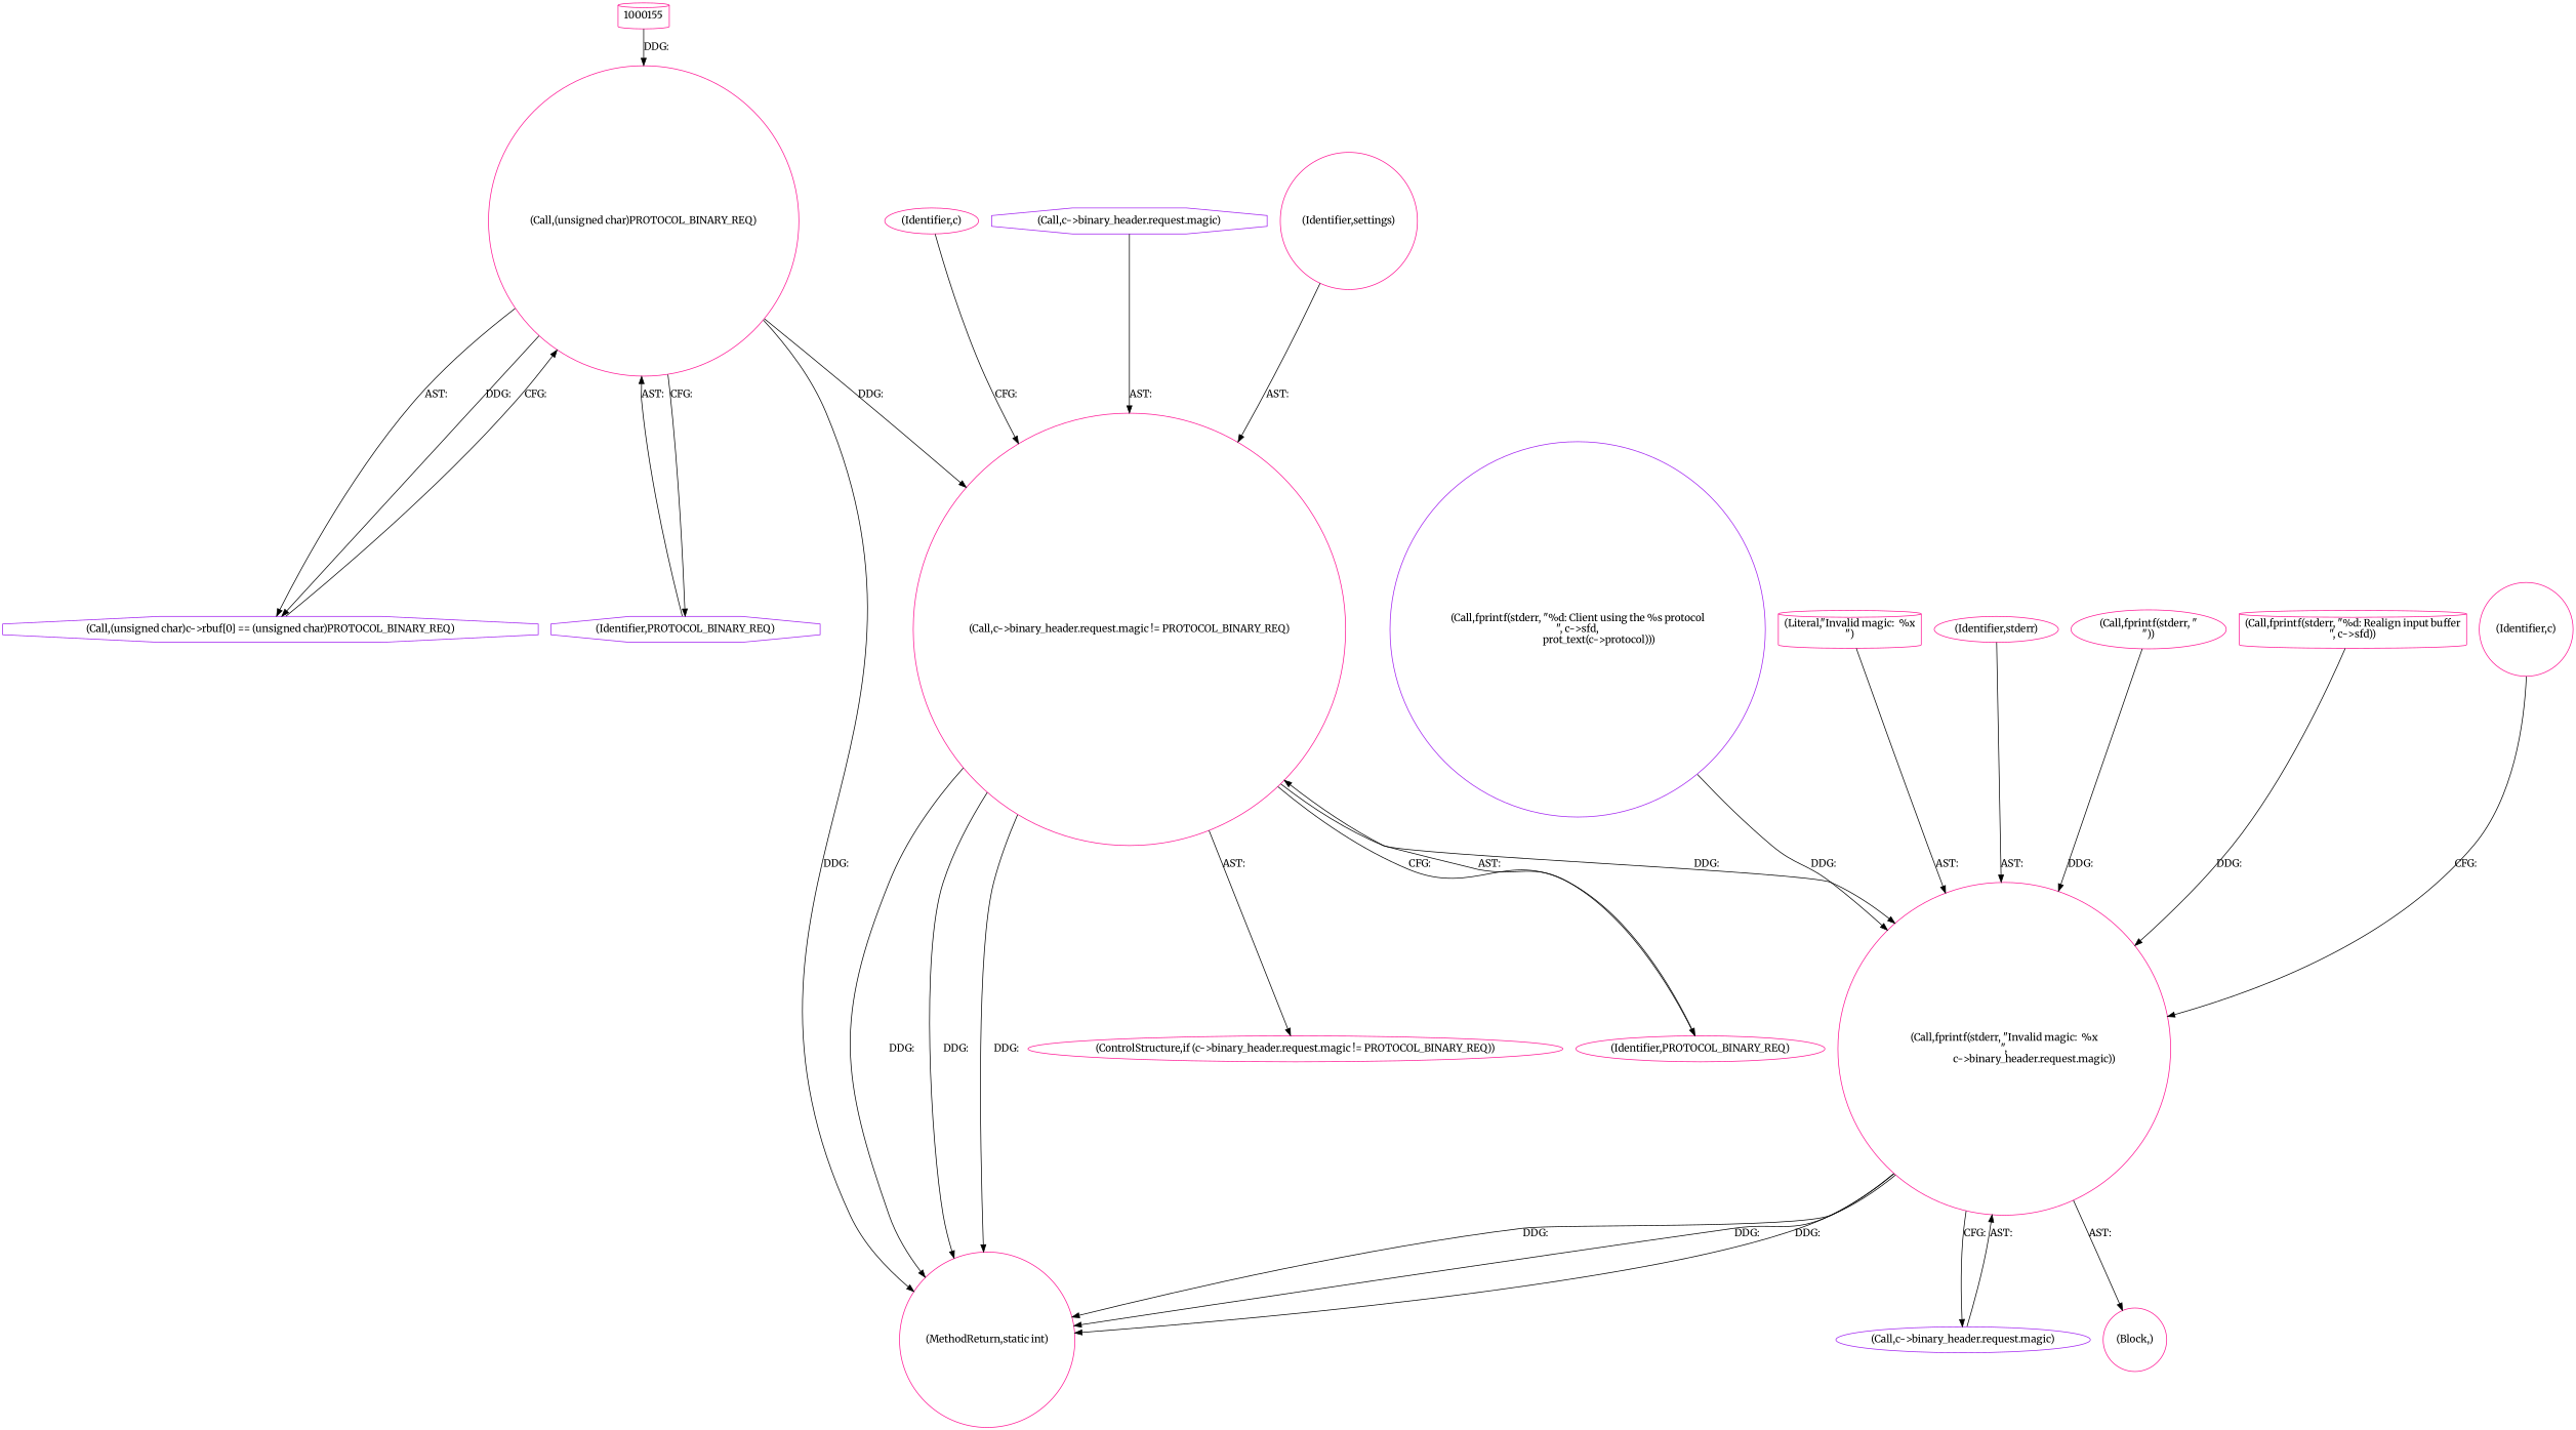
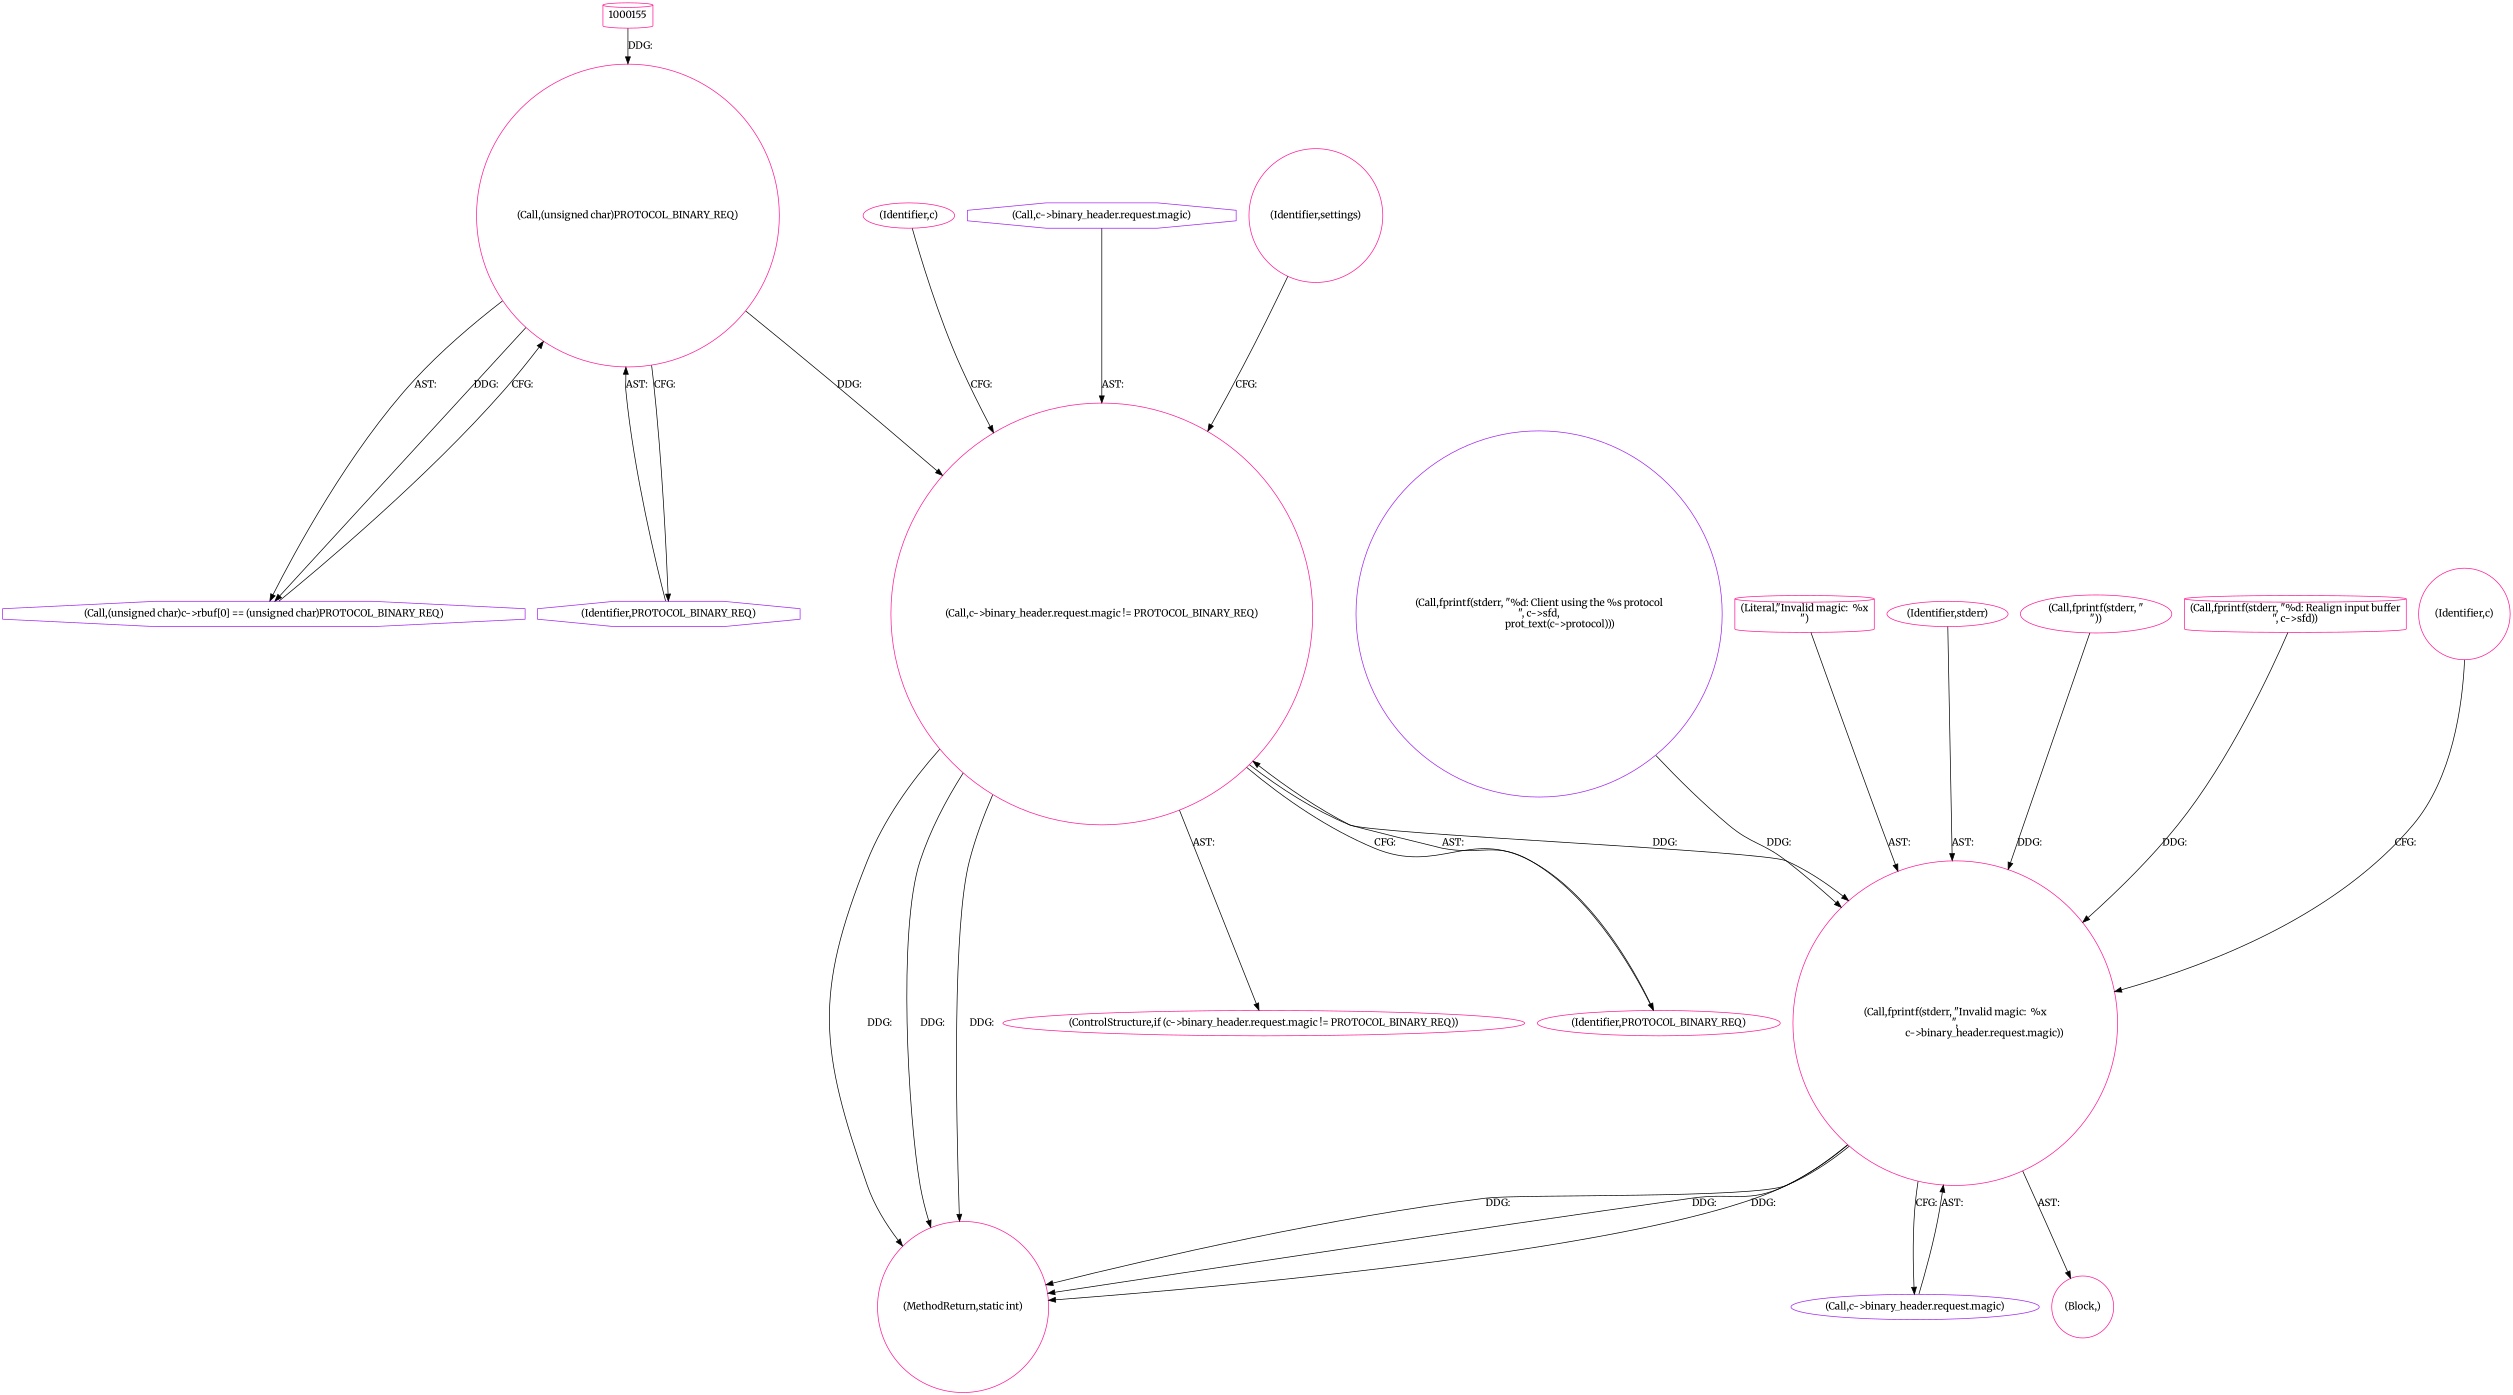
  digraph {
    fontname=Merriweather
    node [color=deeppink fontname=Merriweather shape=circle]
    edge [fontname=Merriweather]
    n1 [label="(Call,c->binary_header.request.magic != PROTOCOL_BINARY_REQ)"]
    n2 [label="(Call,fprintf(stderr, \"Invalid magic:  %x\n\",\n                            c->binary_header.request.magic))"]
    n3 [label="(MethodReturn,static int)"]
    n4 [label="(ControlStructure,if (c->binary_header.request.magic != PROTOCOL_BINARY_REQ))" shape=ellipse]
    n5 [label="(Identifier,PROTOCOL_BINARY_REQ)" shape=ellipse]
    n6 [color=purple label="(Call,c->binary_header.request.magic)" shape=ellipse]
    n7 [label="(Block,)"]
    n8 [label="(Call,(unsigned char)PROTOCOL_BINARY_REQ)"]
    n9 [color=purple label="(Identifier,PROTOCOL_BINARY_REQ)" shape=octagon]
    n10 [color=purple label="(Call,(unsigned char)c->rbuf[0] == (unsigned char)PROTOCOL_BINARY_REQ)" shape=octagon]
    n11 [color=purple label="(Call,fprintf(stderr, \"%d: Client using the %s protocol\n\", c->sfd,\n                    prot_text(c->protocol)))"]
    n12 [label="(Literal,\"Invalid magic:  %x\n\")" shape=cylinder]
    n13 [label="(Identifier,c)" shape=ellipse]
    n14 [label="(Identifier,stderr)" shape=ellipse]
    n15 [label="(Call,fprintf(stderr, \"\n\"))" shape=ellipse]
    n16 [label="(Call,fprintf(stderr, \"%d: Realign input buffer\n\", c->sfd))" shape=cylinder]
    n17 [color=purple label="(Call,c->binary_header.request.magic)" shape=octagon]
    n18 [label="(Identifier,settings)"]
    n19 [label="(Identifier,c)"]
    1000155 [shape=cylinder]
    n1 -> n2 [label="DDG: "]
    n1 -> n3 [label="DDG: "]
    n1 -> n3 [label="DDG: "]
    n1 -> n3 [label="DDG: "]
    n1 -> n4 [label="AST: "]
    n1 -> n5 [label="CFG: "]
    n2 -> n3 [label="DDG: "]
    n2 -> n3 [label="DDG: "]
    n2 -> n3 [label="DDG: "]
    n2 -> n6 [label="CFG: "]
    n2 -> n7 [label="AST: "]
    n5 -> n1 [label="AST: "]
    n6 -> n2 [label="AST: "]
    n8 -> n1 [label="DDG: "]
-   n8 -> n3 [label="DDG: "]
    n8 -> n9 [label="CFG: "]
    n8 -> n10 [label="AST: "]
    n8 -> n10 [label="DDG: "]
    n9 -> n8 [label="AST: "]
    n10 -> n8 [label="CFG: "]
    n11 -> n2 [label="DDG: "]
    n12 -> n2 [label="AST: "]
    n13 -> n1 [label="CFG: "]
    n14 -> n2 [label="AST: "]
    n15 -> n2 [label="DDG: "]
    n16 -> n2 [label="DDG: "]
    n17 -> n1 [label="AST: "]
-   n18 -> n1 [label="AST: "]
+   n18 -> n1 [label="CFG: "]
    n19 -> n2 [label="CFG: "]
    1000155 -> n8 [label="DDG: "]
  }
